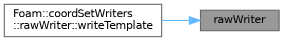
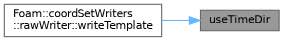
  digraph {
    rankdir=RL
    node [fontname=Helvetica fontsize=10 shape=box style=filled]
-   n1 [color=gray40 fillcolor=grey60 fontcolor=black height=0.2 label=rawWriter width=0.4]
+   n1 [color=gray40 fillcolor=grey60 fontcolor=black height=0.2 label=useTimeDir width=0.4]
    n2 [color=grey40 fillcolor=white height=0.2 label="Foam::coordSetWriters\l::rawWriter::writeTemplate" width=0.4]
    n1 -> n2 [color=steelblue1 dir=back fontname=Helvetica fontsize=10 labelfontname=Helvetica labelfontsize=10 style=solid]
  }
